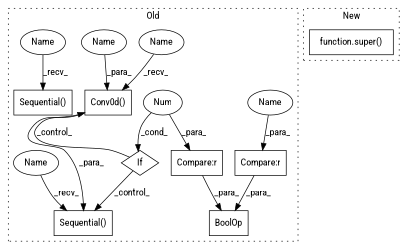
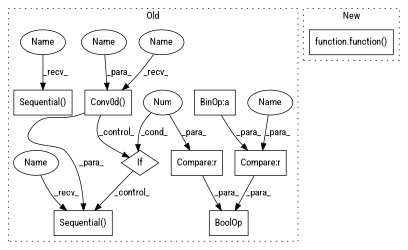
  digraph {
    fontname="Roboto Condensed"
    node [a=87 fontname="Roboto Condensed" l=2 s=672 shape=box]
    edge [fontname="Roboto Condensed"]
    n1 [a=75 l="10,43" label="Conv0d()" s="782,824"]
    n2 [a=96 l="3,14" label=If s="669,721" shape=diamond]
    n3 [a=40 l=11 label="Compare:r"]
    n4 [a=76 l=1 label=Num s=682 shape=ellipse]
+   n5 [a=82 l=1 label="BinOp:a" s=714]
    n6 [a=72 l=49 label=BoolOp]
    n7 [a=75 l=15 label="Sequential()" s=645]
    n8 [a=40 l=34 label="Compare:r" s=687]
    n9 [a=75 l="31,14" label="Sequential()" s="751,922"]
    n10 [l=9 label=Name s=687 shape=ellipse]
    n11 [l=9 label=Name s=792 shape=ellipse]
    n12 [label=Name s=751 shape=ellipse]
    n13 [label=Name s=645 shape=ellipse]
    n14 [label=Name s=782 shape=ellipse]
-   n15 [a=75 l=7 label="function.super()" s=2008]
+   n15 [a=75 l=7 label="function.function()" s=2008]
    subgraph cluster_1 {
      label=Old
      style=dotted
      n1
      n2
      n3
      n4
+     n5
      n6
      n7
      n8
      n9
      n10
      n11
      n12
      n13
      n14
    }
    subgraph cluster_2 {
      label=New
      style=dotted
      n15
    }
    n1 -> n9 [label=_para_]
-   n2 -> n1 [label=_control_]
+   n1 -> n2 [label=_control_]
    n2 -> n9 [label=_control_]
    n3 -> n6 [label=_para_]
    n4 -> n2 [label=_cond_]
    n4 -> n3 [label=_para_]
+   n5 -> n8 [label=_para_]
    n8 -> n6 [label=_para_]
    n10 -> n8 [label=_para_]
    n11 -> n1 [label=_para_]
    n12 -> n9 [label=_recv_]
    n13 -> n7 [label=_recv_]
    n14 -> n1 [label=_recv_]
  }
